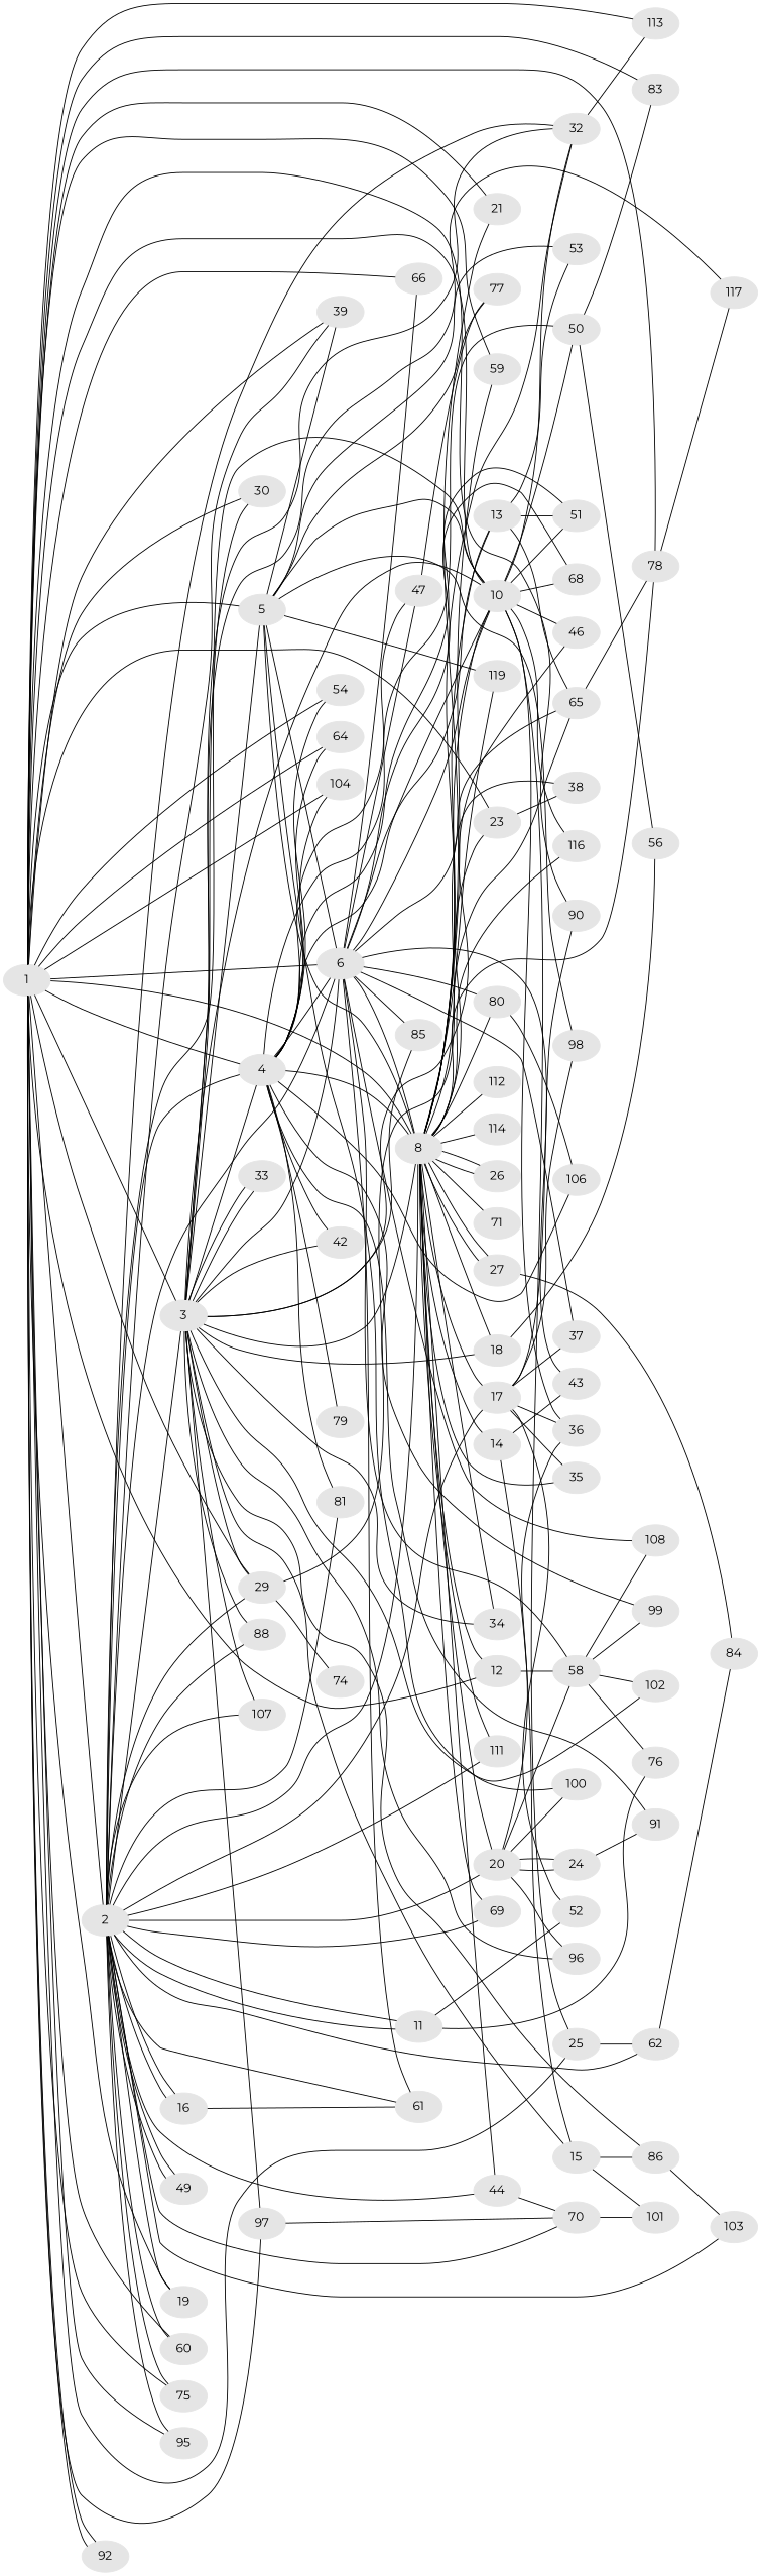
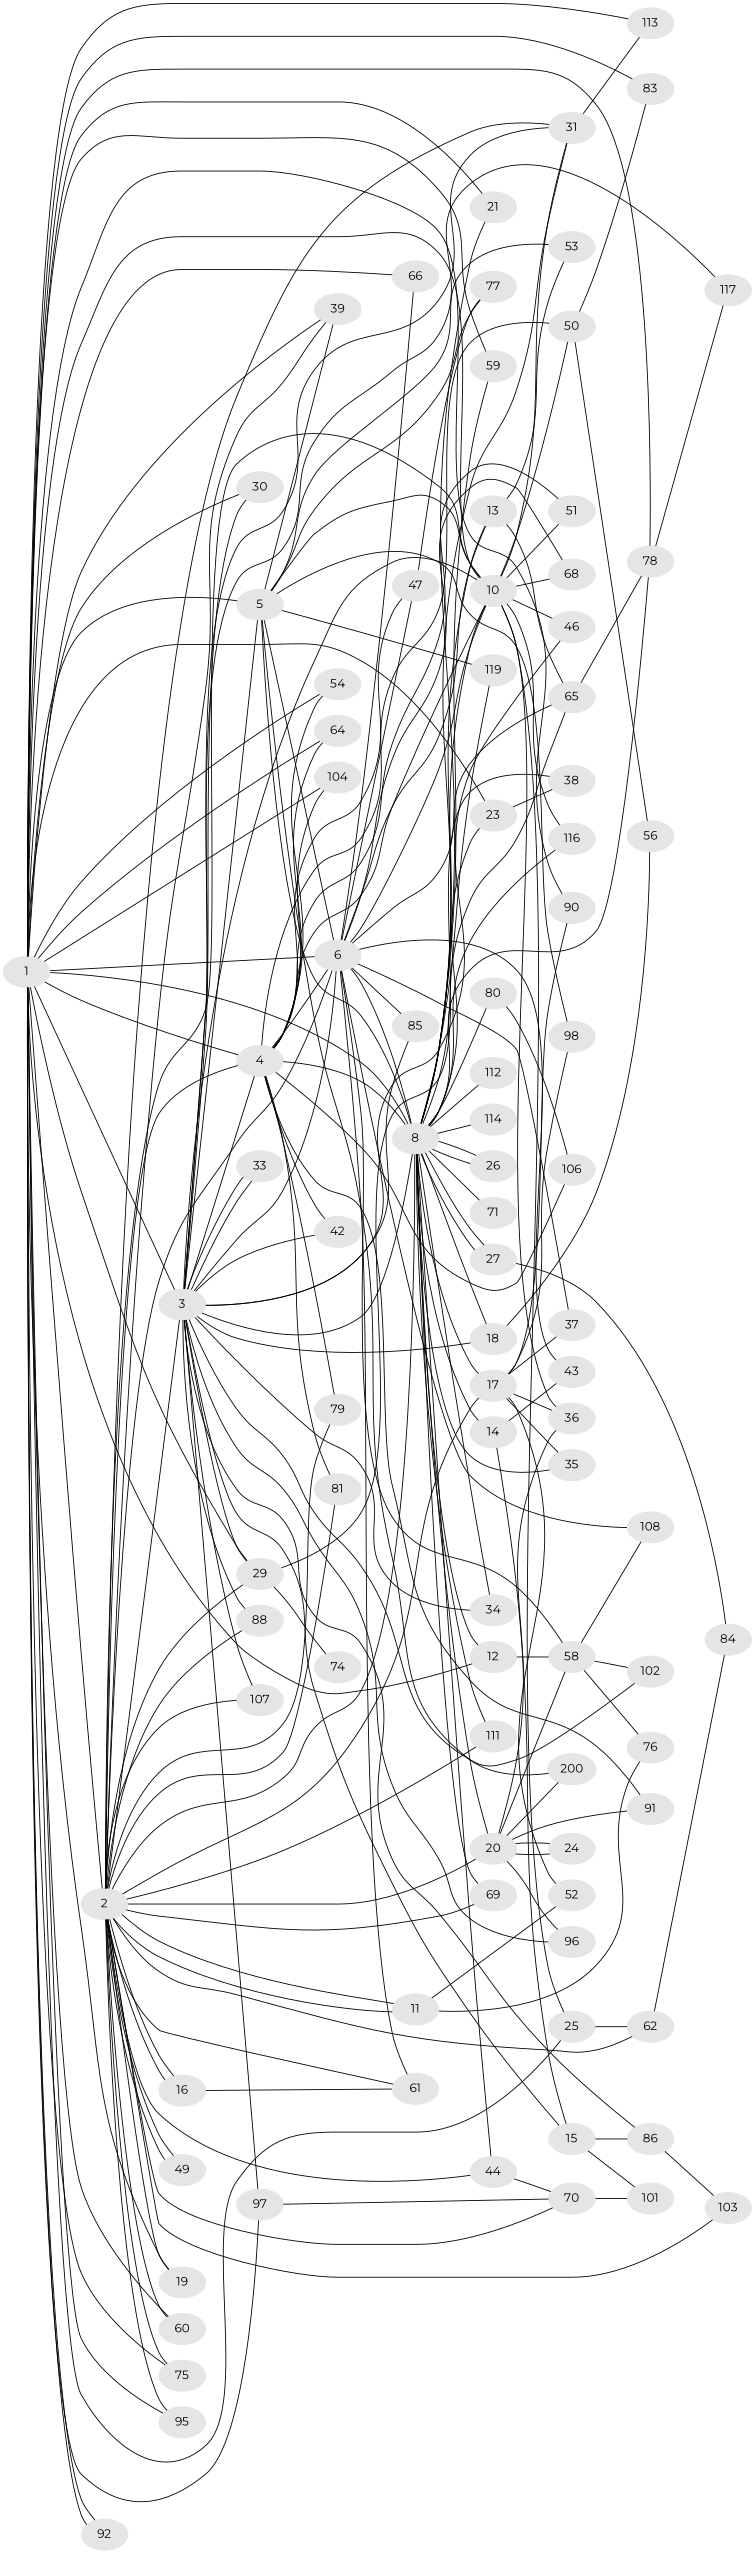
  graph {
    fontname=Montserrat
    rankdir=LR
    node [color=gray90 fontname=Montserrat style=filled]
    edge [fontname=Montserrat]
    1 [super="+72"]
    2 [super="+87"]
    3 [super="+40"]
    4 [super="+110"]
    5 [super="+48"]
    6 [super="+7"]
    8 [super="+9"]
    10 [super="+105"]
    12
    19 [super="+28"]
    21
    23
    25
    29 [super="+82"]
    30
    39
    54
    59
    60
    64
    66
    75
    78 [super="+109"]
    83
    90
    92
    95
    97
    104
    113
    70 [super="+118"]
    11
    16
    17 [super="+89"]
    20 [super="+32"]
-   31 [super="+67" label=32]
+   31 [super="+67"]
    44
    49
    61 [super="+115"]
    62
    69
    79
    81
    88
    103
    107
    111
    15
    18 [super="+22"]
    33
    34
    42
    46
    85
    86
    96
    102
    117
    47
    50 [super="+55"]
    51 [super="+94"]
    91
-   99
    106
    53 [super="+93"]
    77
    98
-   100
+   100 [label=200]
    119
    13 [super="+45"]
    37
    43
    58 [super="+63"]
    65 [super="+73"]
    68
    80
    108
    14
    26
    27
    35
    71
    112
    114
    116
    36 [super="+41"]
    38
    74
    101
    52
    76
    24
    84
    56
    1 -- 2
    1 -- 3 [weight=2]
    1 -- 4 [weight=2]
    1 -- 5
    1 -- 6 [weight=2]
    1 -- 8 [weight=2]
    1 -- 10
    1 -- 12
    1 -- 19
    1 -- 21
    1 -- 23
    1 -- 25
    1 -- 29
    1 -- 30
    1 -- 39
    1 -- 54
    1 -- 59
    1 -- 60
    1 -- 64
    1 -- 66
    1 -- 75
    1 -- 78
    1 -- 83
    1 -- 90
    1 -- 92
    1 -- 92
    1 -- 95
    1 -- 97
    1 -- 104
    1 -- 113
    2 -- 3
    2 -- 4
    2 -- 6 [weight=2]
    2 -- 8 [weight=2]
    2 -- 10
    2 -- 19 [weight=2]
    2 -- 29
    2 -- 39
    2 -- 60
    2 -- 75
    2 -- 95
    2 -- 70
    2 -- 11
    2 -- 11
    2 -- 16
    2 -- 16
    2 -- 17
    2 -- 20 [weight=2]
    2 -- 31
    2 -- 44
    2 -- 49
    2 -- 49
    2 -- 61
    2 -- 62
    2 -- 69
+   2 -- 79
    2 -- 81
    2 -- 88
    2 -- 103
    2 -- 107
    2 -- 111
    3 -- 4
    3 -- 5
    3 -- 6 [weight=2]
    3 -- 8 [weight=2]
    3 -- 10
    3 -- 29
    3 -- 30
    3 -- 97
    3 -- 31
    3 -- 88
    3 -- 107
    3 -- 15
    3 -- 18 [weight=2]
    3 -- 33
    3 -- 33
    3 -- 34
    3 -- 42
    3 -- 46
    3 -- 85
    3 -- 86
    3 -- 96
    3 -- 102
    3 -- 117
    4 -- 6 [weight=2]
    4 -- 8 [weight=2]
    4 -- 10
    4 -- 54
    4 -- 64
    4 -- 104
    4 -- 79
    4 -- 81
    4 -- 42
    4 -- 47
    4 -- 50 [weight=2]
    4 -- 51
    4 -- 91
-   4 -- 99
    4 -- 106
    5 -- 6 [weight=2]
    5 -- 8 [weight=3]
    5 -- 10
    5 -- 39
    5 -- 53 [weight=2]
    5 -- 77
    5 -- 98
    5 -- 100
    5 -- 119
    6 -- 8 [weight=4]
    6 -- 10 [weight=3]
    6 -- 66
    6 -- 61
    6 -- 85
    6 -- 47
    6 -- 13
    6 -- 37
    6 -- 43
    6 -- 58
    6 -- 65
    6 -- 68
-   6 -- 80
    6 -- 108
    8 -- 10 [weight=2]
    8 -- 12
    8 -- 21
    8 -- 23
    8 -- 59
    8 -- 78
    8 -- 17 [weight=2]
    8 -- 20
    8 -- 31
    8 -- 44
    8 -- 69
    8 -- 111
    8 -- 18
    8 -- 34
    8 -- 119
    8 -- 13 [weight=2]
    8 -- 65
    8 -- 80
    8 -- 14 [weight=2]
    8 -- 26
    8 -- 26
    8 -- 27
    8 -- 27
    8 -- 35
    8 -- 71 [weight=2]
    8 -- 112 [weight=2]
    8 -- 114 [weight=2]
    8 -- 116
    10 -- 25
    10 -- 31
    10 -- 46
    10 -- 50
    10 -- 51
    10 -- 68
    10 -- 116
    10 -- 36
    12 -- 58
    23 -- 38
    25 -- 62
    29 -- 38
    29 -- 74
    78 -- 117
    97 -- 70
    70 -- 101
    11 -- 52
    11 -- 76
    16 -- 61
    17 -- 90
    17 -- 98
    17 -- 37
    17 -- 35
    17 -- 36
    17 -- 52
    20 -- 96
-   24 -- 91
+   20 -- 91
    20 -- 100
    20 -- 58
    20 -- 36
    20 -- 24
    20 -- 24
    31 -- 113
    44 -- 70
    62 -- 84
    15 -- 86
    15 -- 101
    18 -- 56
    86 -- 103
    47 -- 77
    50 -- 83
    50 -- 56
-   13 -- 51
    13 -- 53
    13 -- 65
    58 -- 102
-   58 -- 99
    58 -- 108
    58 -- 76
    65 -- 78
    80 -- 106
    14 -- 15
    14 -- 43
    27 -- 84
  }
